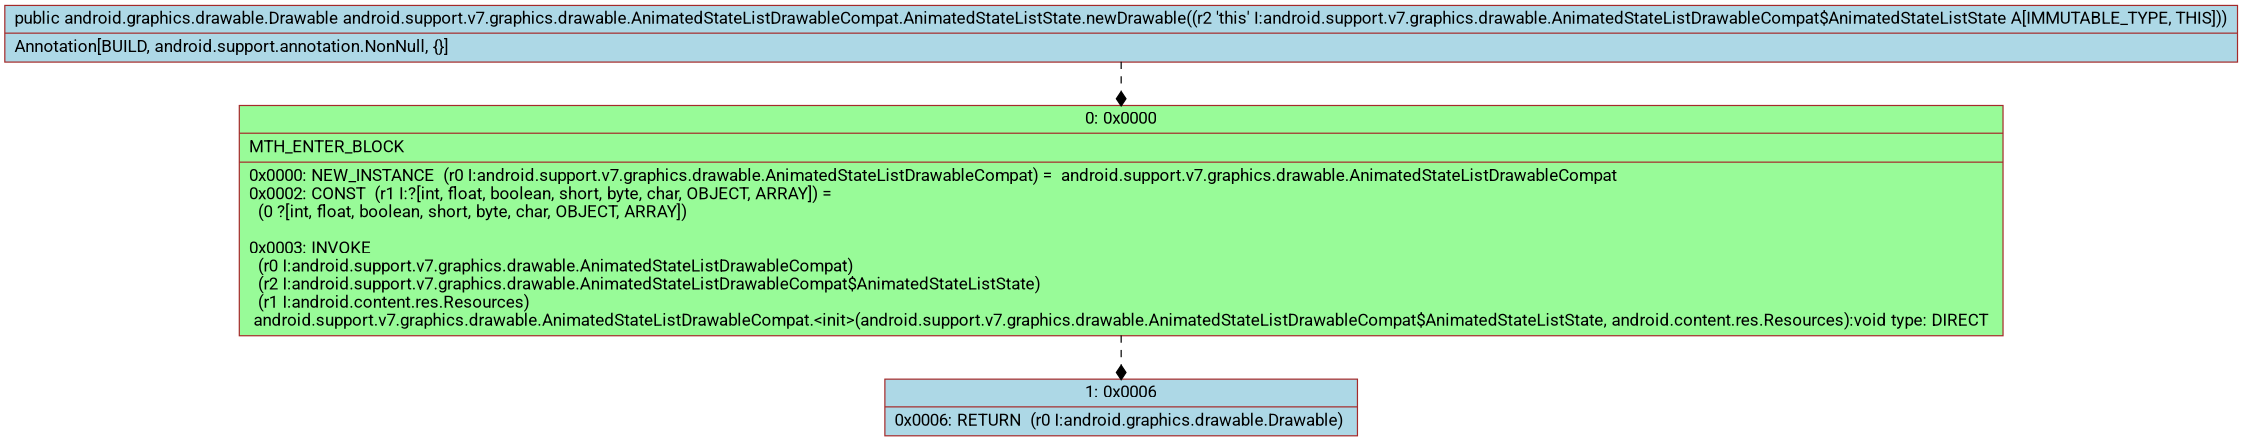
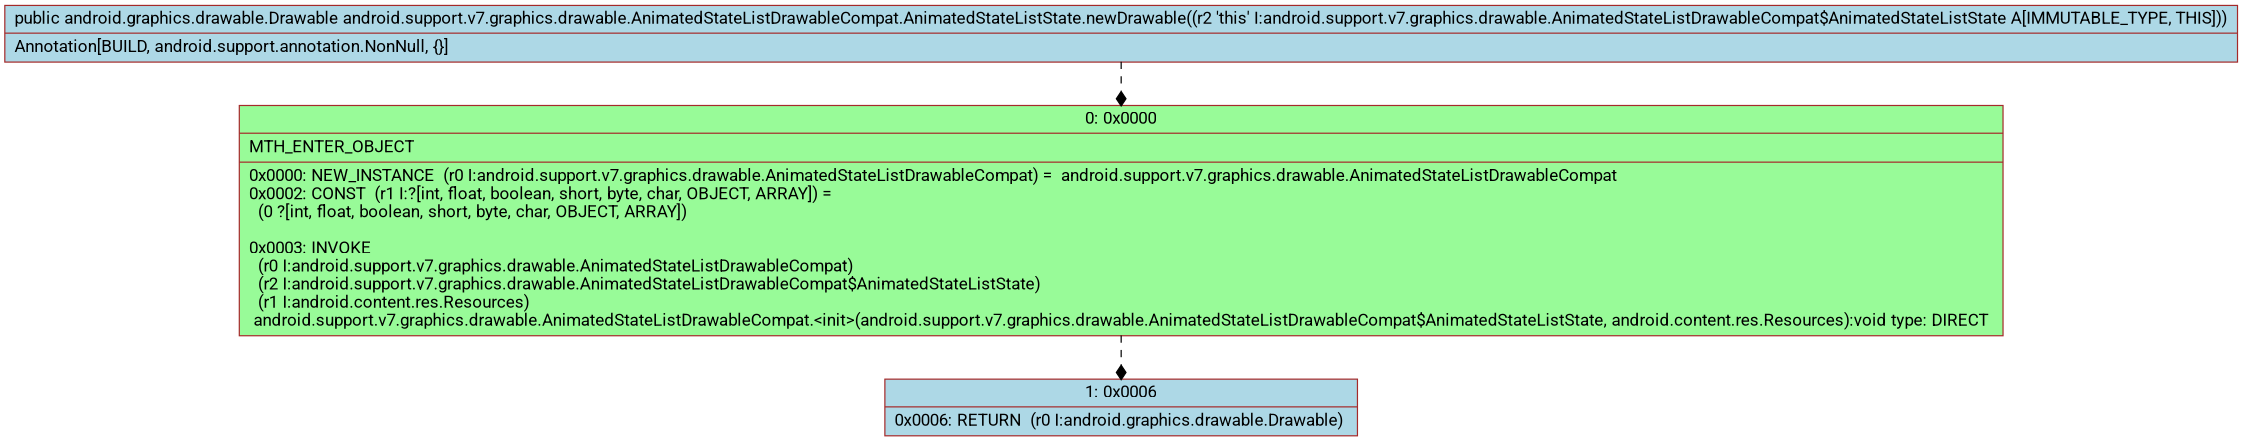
  digraph {
    fontname=Roboto
    node [shape=record style=filled fillcolor=lightblue color=brown fontname=Roboto]
    edge [style=dashed arrowhead=diamond fontname=Roboto]
-   n1 [label="{0\:\ 0x0000|MTH_ENTER_BLOCK\l|0x0000: NEW_INSTANCE  (r0 I:android.support.v7.graphics.drawable.AnimatedStateListDrawableCompat) =  android.support.v7.graphics.drawable.AnimatedStateListDrawableCompat \l0x0002: CONST  (r1 I:?[int, float, boolean, short, byte, char, OBJECT, ARRAY]) = \l  (0 ?[int, float, boolean, short, byte, char, OBJECT, ARRAY])\l \l0x0003: INVOKE  \l  (r0 I:android.support.v7.graphics.drawable.AnimatedStateListDrawableCompat)\l  (r2 I:android.support.v7.graphics.drawable.AnimatedStateListDrawableCompat$AnimatedStateListState)\l  (r1 I:android.content.res.Resources)\l android.support.v7.graphics.drawable.AnimatedStateListDrawableCompat.\<init\>(android.support.v7.graphics.drawable.AnimatedStateListDrawableCompat$AnimatedStateListState, android.content.res.Resources):void type: DIRECT \l}" fillcolor=palegreen]
+   n1 [label="{0\:\ 0x0000|MTH_ENTER_OBJECT\l|0x0000: NEW_INSTANCE  (r0 I:android.support.v7.graphics.drawable.AnimatedStateListDrawableCompat) =  android.support.v7.graphics.drawable.AnimatedStateListDrawableCompat \l0x0002: CONST  (r1 I:?[int, float, boolean, short, byte, char, OBJECT, ARRAY]) = \l  (0 ?[int, float, boolean, short, byte, char, OBJECT, ARRAY])\l \l0x0003: INVOKE  \l  (r0 I:android.support.v7.graphics.drawable.AnimatedStateListDrawableCompat)\l  (r2 I:android.support.v7.graphics.drawable.AnimatedStateListDrawableCompat$AnimatedStateListState)\l  (r1 I:android.content.res.Resources)\l android.support.v7.graphics.drawable.AnimatedStateListDrawableCompat.\<init\>(android.support.v7.graphics.drawable.AnimatedStateListDrawableCompat$AnimatedStateListState, android.content.res.Resources):void type: DIRECT \l}" fillcolor=palegreen]
    n2 [label="{1\:\ 0x0006|0x0006: RETURN  (r0 I:android.graphics.drawable.Drawable) \l}"]
    n3 [label="{public android.graphics.drawable.Drawable android.support.v7.graphics.drawable.AnimatedStateListDrawableCompat.AnimatedStateListState.newDrawable((r2 'this' I:android.support.v7.graphics.drawable.AnimatedStateListDrawableCompat$AnimatedStateListState A[IMMUTABLE_TYPE, THIS]))  | Annotation[BUILD, android.support.annotation.NonNull, \{\}]\l}"]
    n1 -> n2
    n3 -> n1
  }
